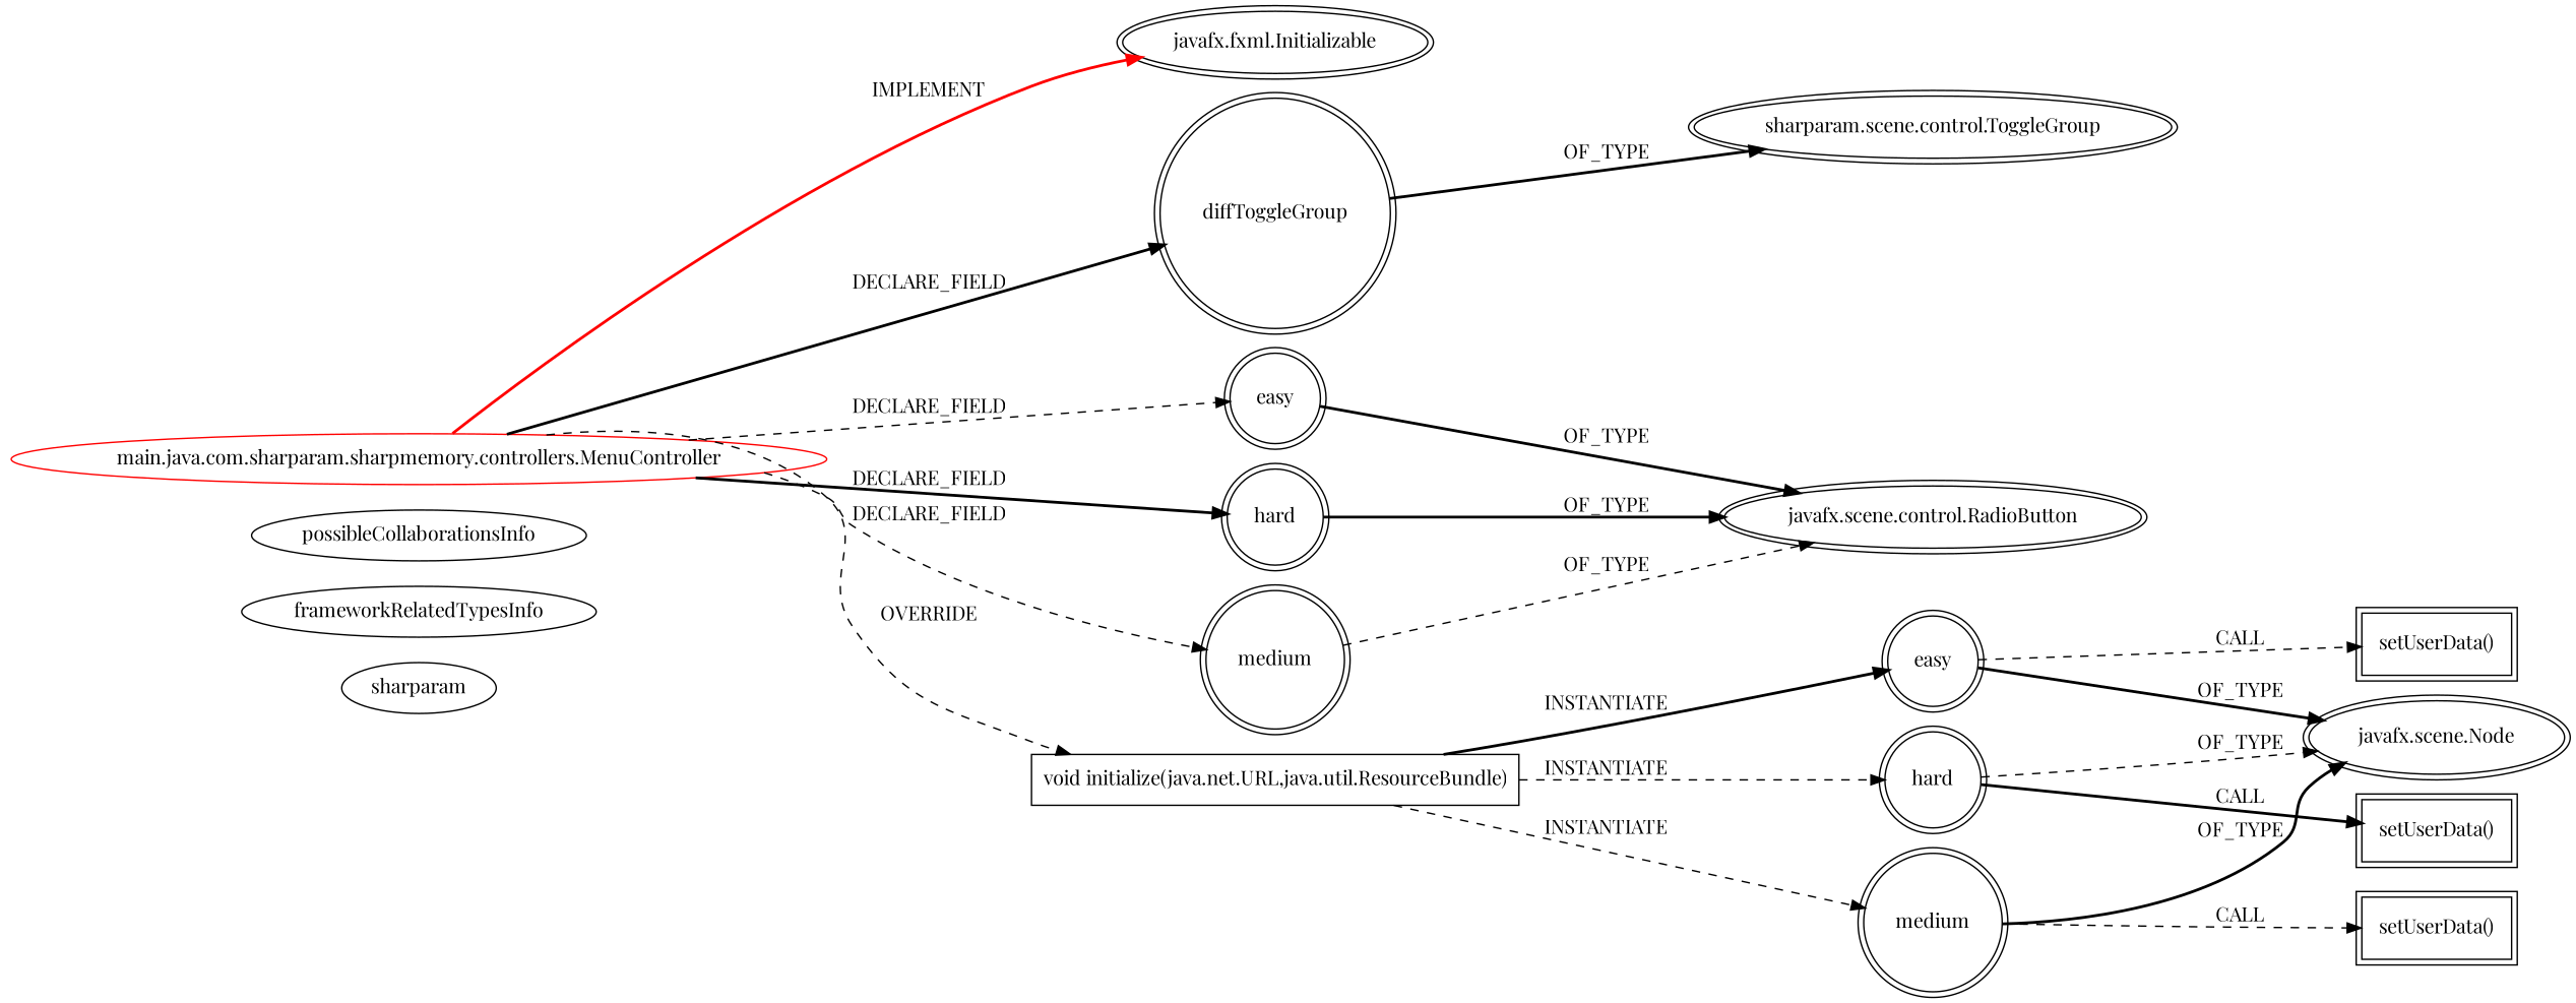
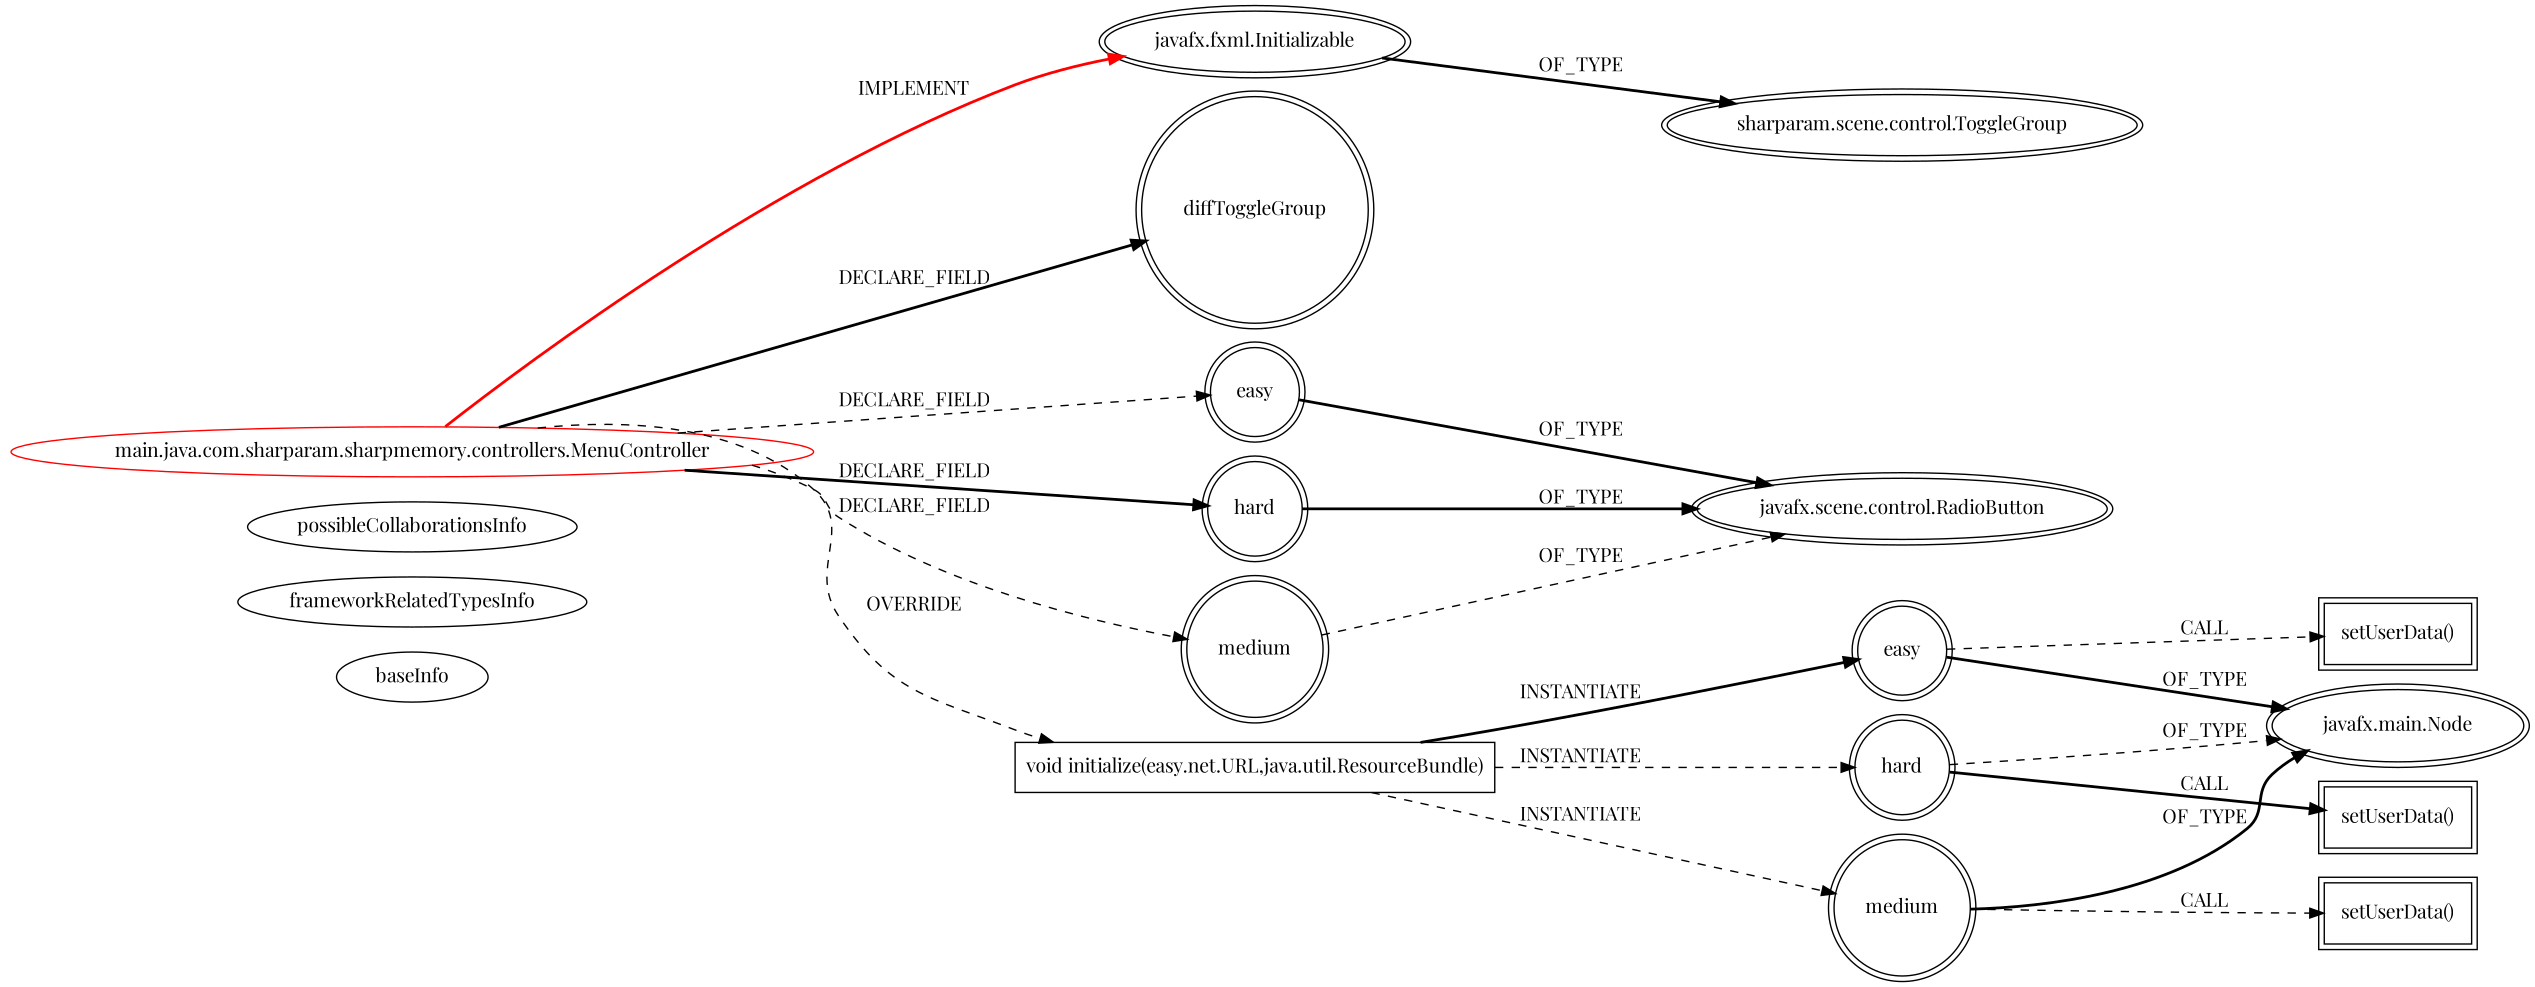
  digraph {
    fontname="Playfair Display"
    rankdir=LR
    node [fontname="Playfair Display" isFrameworkType=true vertexType=FIELD_DECLARATION peripheries=2]
    edge [fontname="Playfair Display" style=bold]
-   baseInfo [category=extension_graph graphId=1218 isAnonymous=false possibleRelation=false label=sharparam isFrameworkType="" vertexType="" peripheries=""]
+   baseInfo [category=extension_graph graphId=1218 isAnonymous=false possibleRelation=false isFrameworkType="" vertexType="" peripheries=""]
    frameworkRelatedTypesInfo [0="javafx.fxml.Initializable" isFrameworkType="" vertexType="" peripheries=""]
    possibleCollaborationsInfo [isFrameworkType="" vertexType="" peripheries=""]
    n4 [color=red isFrameworkType=false label="main.java.com.sharparam.sharpmemory.controllers.MenuController" vertexType=ROOT_CLIENT_CLASS_DECLARATION peripheries=""]
    n5 [label="javafx.fxml.Initializable" vertexType=FRAMEWORK_INTERFACE_TYPE]
    n6 [label=diffToggleGroup shape=circle]
    n7 [label=easy shape=circle]
    n8 [label=hard shape=circle]
    n9 [label=medium shape=circle]
-   n10 [isFrameworkType=false label="void initialize(java.net.URL,java.util.ResourceBundle)" shape=box vertexType=OVERRIDING_METHOD_DECLARATION peripheries=""]
+   n10 [isFrameworkType=false label="void initialize(easy.net.URL,java.util.ResourceBundle)" shape=box vertexType=OVERRIDING_METHOD_DECLARATION peripheries=""]
    n11 [label="sharparam.scene.control.ToggleGroup" vertexType=FRAMEWORK_CLASS_TYPE]
    n12 [label="javafx.scene.control.RadioButton" vertexType=FRAMEWORK_CLASS_TYPE]
    n13 [label=easy shape=circle vertexType=VARIABLE_EXPRESION]
    n14 [label=medium shape=circle vertexType=VARIABLE_EXPRESION]
    n15 [label=hard shape=circle vertexType=VARIABLE_EXPRESION]
-   n16 [label="javafx.scene.Node" vertexType=FRAMEWORK_CLASS_TYPE]
+   n16 [label="javafx.main.Node" vertexType=FRAMEWORK_CLASS_TYPE]
    n17 [label="setUserData()" shape=box vertexType=INSIDE_CALL]
    n18 [label="setUserData()" shape=box vertexType=INSIDE_CALL]
    n19 [label="setUserData()" shape=box vertexType=INSIDE_CALL]
    n4 -> n5 [color=red label=IMPLEMENT]
    n4 -> n6 [label=DECLARE_FIELD]
    n4 -> n7 [label=DECLARE_FIELD style=dashed]
    n4 -> n8 [label=DECLARE_FIELD]
    n4 -> n9 [label=DECLARE_FIELD style=dashed]
    n4 -> n10 [label=OVERRIDE style=dashed]
-   n6 -> n11 [label=OF_TYPE]
+   n5 -> n11 [label=OF_TYPE]
    n7 -> n12 [label=OF_TYPE]
    n8 -> n12 [label=OF_TYPE]
    n9 -> n12 [label=OF_TYPE style=dashed]
    n10 -> n13 [label=INSTANTIATE]
    n10 -> n14 [label=INSTANTIATE style=dashed]
    n10 -> n15 [label=INSTANTIATE style=dashed]
    n13 -> n16 [label=OF_TYPE]
    n13 -> n17 [label=CALL style=dashed]
    n14 -> n16 [label=OF_TYPE]
    n14 -> n18 [label=CALL style=dashed]
    n15 -> n16 [label=OF_TYPE style=dashed]
    n15 -> n19 [label=CALL]
  }
